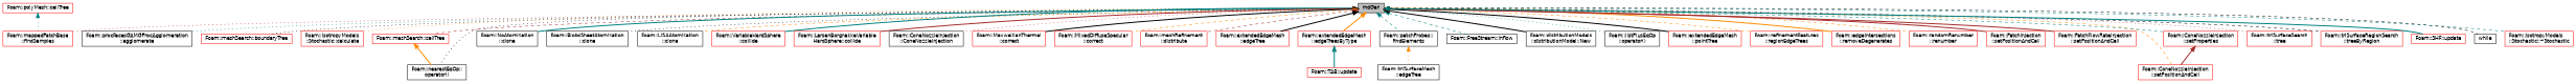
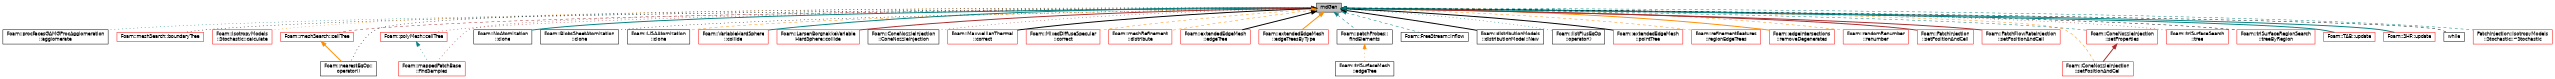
  digraph {
    rankdir=TB
    node [color=red fontname=Helvetica fontsize=10 shape=record]
    edge [color=teal dir=back fontname=Helvetica fontsize=10 labelfontname=Helvetica labelfontsize=10 style=bold]
    n1 [color=black fillcolor=grey75 fontcolor=black height=0.2 label=rndGen style=filled width=0.4]
    n2 [color=black height=0.2 label="Foam::procFacesGAMGProcAgglomeration\l::agglomerate" width=0.4]
    n3 [height=0.2 label="Foam::meshSearch::boundaryTree" width=0.4]
    n4 [height=0.2 label="Foam::IsotropyModels\l::Stochastic::calculate" width=0.4]
    n5 [height=0.2 label="Foam::meshSearch::cellTree" width=0.4]
    n6 [color=black height=0.2 label="Foam::nearestEqOp::\loperator()" width=0.4]
    n7 [height=0.2 label="Foam::polyMesh::cellTree" width=0.4]
    n8 [height=0.2 label="Foam::mappedPatchBase\l::findSamples" width=0.4]
    n9 [color=black height=0.2 label="Foam::NoAtomization\l::clone" width=0.4]
    n10 [color=black height=0.2 label="Foam::BlobsSheetAtomization\l::clone" width=0.4]
    n11 [color=black height=0.2 label="Foam::LISAAtomization\l::clone" width=0.4]
    n12 [height=0.2 label="Foam::VariableHardSphere\l::collide" width=0.4]
    n13 [height=0.2 label="Foam::LarsenBorgnakkeVariable\lHardSphere::collide" width=0.4]
    n14 [color=black height=0.2 label="Foam::ConeNozzleInjection\l::ConeNozzleInjection" width=0.4]
    n15 [height=0.2 label="Foam::MaxwellianThermal\l::correct" width=0.4]
    n16 [height=0.2 label="Foam::MixedDiffuseSpecular\l::correct" width=0.4]
    n17 [height=0.2 label="Foam::meshRefinement\l::distribute" width=0.4]
    n18 [height=0.2 label="Foam::extendedEdgeMesh\l::edgeTree" width=0.4]
    n19 [height=0.2 label="Foam::extendedEdgeMesh\l::edgeTreesByType" width=0.4]
    n20 [color=black height=0.2 label="Foam::patchProbes::\lfindElements" width=0.4]
    n21 [color=black height=0.2 label="Foam::FreeStream::inflow" width=0.4]
    n22 [color=black height=0.2 label="Foam::distributionModels\l::distributionModel::New" width=0.4]
    n23 [color=black height=0.2 label="Foam::listPlusEqOp\l::operator()" width=0.4]
    n24 [height=0.2 label="Foam::extendedEdgeMesh\l::pointTree" width=0.4]
    n25 [height=0.2 label="Foam::refinementFeatures\l::regionEdgeTrees" width=0.4]
    n26 [height=0.2 label="Foam::edgeIntersections\l::removeDegenerates" width=0.4]
    n27 [height=0.2 label="Foam::randomRenumber\l::renumber" width=0.4]
    n28 [height=0.2 label="Foam::PatchInjection\l::setPositionAndCell" width=0.4]
    n29 [height=0.2 label="Foam::PatchFlowRateInjection\l::setPositionAndCell" width=0.4]
    n30 [height=0.2 label="Foam::ConeNozzleInjection\l::setPositionAndCell" width=0.4]
    n31 [height=0.2 label="Foam::ConeNozzleInjection\l::setProperties" width=0.4]
    n32 [height=0.2 label="Foam::triSurfaceSearch\l::tree" width=0.4]
    n33 [height=0.2 label="Foam::triSurfaceRegionSearch\l::treeByRegion" width=0.4]
    n34 [height=0.2 label="Foam::TAB::update" width=0.4]
    n35 [height=0.2 label="Foam::SHF::update" width=0.4]
    n36 [color=black height=0.2 label=while width=0.4]
-   n37 [height=0.2 label="Foam::IsotropyModels\l::Stochastic::~Stochastic" width=0.4]
+   n37 [height=0.2 label="PatchInjection::IsotropyModels\l::Stochastic::~Stochastic" width=0.4]
    n38 [color=black height=0.2 label="Foam::triSurfaceMesh\l::edgeTree" width=0.4]
    n1 -> n2 [style=dotted]
    n1 -> n3 [color=black style=dotted]
    n1 -> n4 [color=darkorange style=dotted]
    n1 -> n5 [color=brown style=dashed]
    n1 -> n6 [color=black style=dotted]
+   n1 -> n7 [color=brown style=dotted]
    n1 -> n8 [color=brown style=dotted]
    n1 -> n9
    n1 -> n10 [color=black style=dotted]
    n1 -> n11 [color=darkorange style=dashed]
    n1 -> n12
    n1 -> n13 [color=brown]
    n1 -> n14 [color=brown style=dotted]
    n1 -> n15 [color=black]
    n1 -> n16 [color=darkorange style=dashed]
-   n1 -> n17 [color=brown style=dashed]
+   n1 -> n17 [color=darkorange style=dashed]
    n1 -> n18 [color=black]
    n1 -> n19 [color=darkorange]
    n1 -> n20 [style=dashed]
    n1 -> n21 [style=dashed]
    n1 -> n22 [color=black]
    n1 -> n23 [style=dotted]
    n1 -> n24 [color=black]
    n1 -> n25 [color=darkorange style=dashed]
    n1 -> n26 [color=darkorange]
    n1 -> n27 [color=darkorange style=dashed]
    n1 -> n28 [color=brown]
    n1 -> n29 [color=brown]
    n1 -> n30 [color=darkorange style=dashed]
    n1 -> n31 [style=dashed]
    n1 -> n32 [color=brown style=dotted]
    n1 -> n33 [color=black style=dashed]
-   n19 -> n34
+   n1 -> n34
    n1 -> n35
    n1 -> n36 [color=black style=dashed]
    n1 -> n37 [style=dashed]
    n5 -> n6 [color=darkorange]
    n7 -> n8 [style=dotted]
    n20 -> n38 [color=darkorange style=dotted]
    n31 -> n30 [color=brown]
  }
